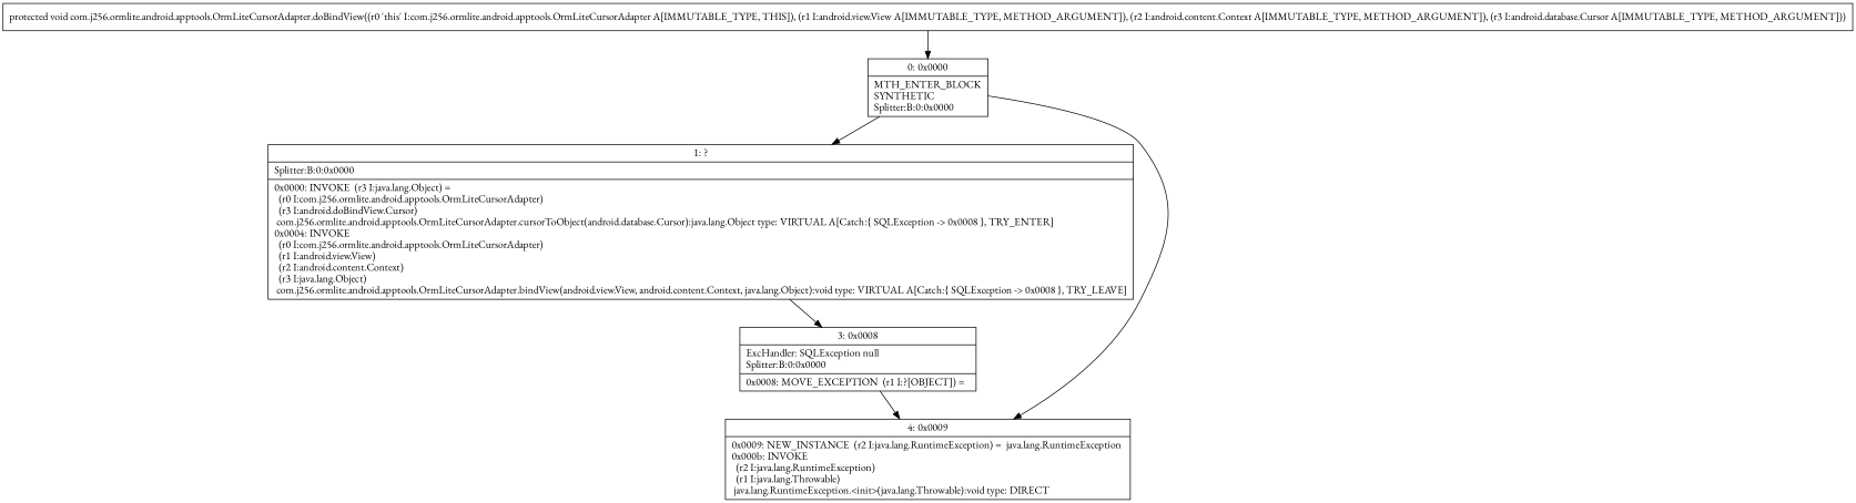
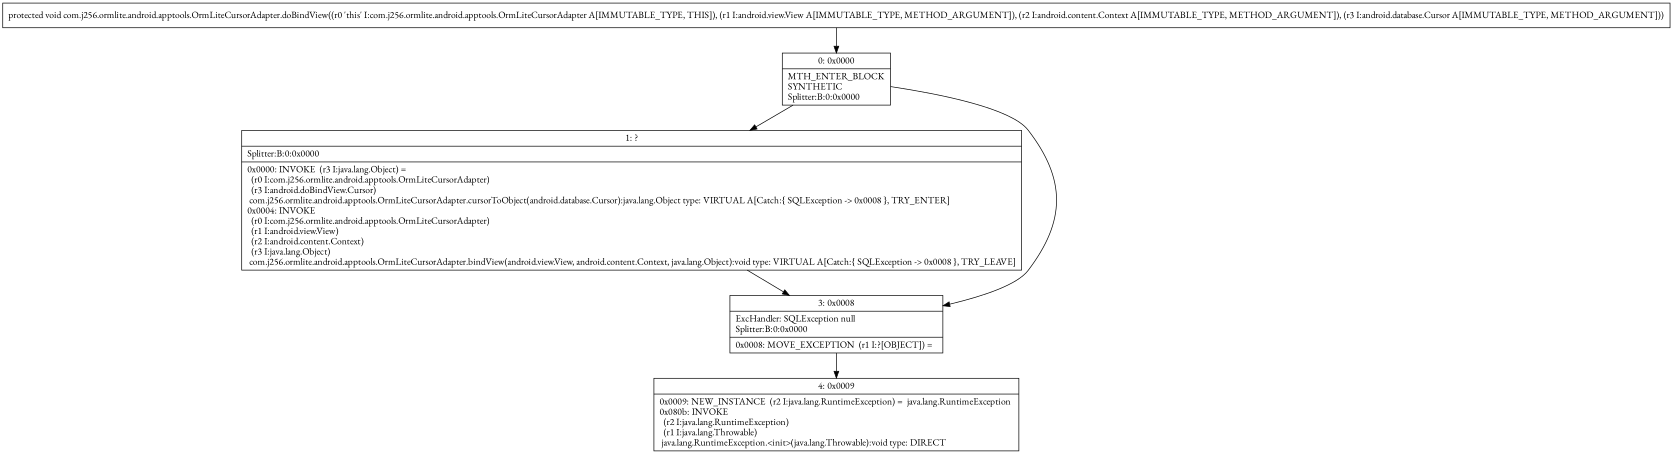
  digraph {
    fontname="EB Garamond"
    node [fontname="EB Garamond" shape=record]
    edge [fontname="EB Garamond"]
    n1 [label="{0\:\ 0x0000|MTH_ENTER_BLOCK\lSYNTHETIC\lSplitter:B:0:0x0000\l}"]
    n2 [label="{1\:\ ?|Splitter:B:0:0x0000\l|0x0000: INVOKE  (r3 I:java.lang.Object) = \l  (r0 I:com.j256.ormlite.android.apptools.OrmLiteCursorAdapter)\l  (r3 I:android.doBindView.Cursor)\l com.j256.ormlite.android.apptools.OrmLiteCursorAdapter.cursorToObject(android.database.Cursor):java.lang.Object type: VIRTUAL A[Catch:\{ SQLException \-\> 0x0008 \}, TRY_ENTER]\l0x0004: INVOKE  \l  (r0 I:com.j256.ormlite.android.apptools.OrmLiteCursorAdapter)\l  (r1 I:android.view.View)\l  (r2 I:android.content.Context)\l  (r3 I:java.lang.Object)\l com.j256.ormlite.android.apptools.OrmLiteCursorAdapter.bindView(android.view.View, android.content.Context, java.lang.Object):void type: VIRTUAL A[Catch:\{ SQLException \-\> 0x0008 \}, TRY_LEAVE]\l}"]
    n3 [label="{3\:\ 0x0008|ExcHandler: SQLException null\lSplitter:B:0:0x0000\l|0x0008: MOVE_EXCEPTION  (r1 I:?[OBJECT]) =  \l}"]
-   n4 [label="{4\:\ 0x0009|0x0009: NEW_INSTANCE  (r2 I:java.lang.RuntimeException) =  java.lang.RuntimeException \l0x000b: INVOKE  \l  (r2 I:java.lang.RuntimeException)\l  (r1 I:java.lang.Throwable)\l java.lang.RuntimeException.\<init\>(java.lang.Throwable):void type: DIRECT \l}"]
+   n4 [label="{4\:\ 0x0009|0x0009: NEW_INSTANCE  (r2 I:java.lang.RuntimeException) =  java.lang.RuntimeException \l0x080b: INVOKE  \l  (r2 I:java.lang.RuntimeException)\l  (r1 I:java.lang.Throwable)\l java.lang.RuntimeException.\<init\>(java.lang.Throwable):void type: DIRECT \l}"]
    n5 [label="{protected void com.j256.ormlite.android.apptools.OrmLiteCursorAdapter.doBindView((r0 'this' I:com.j256.ormlite.android.apptools.OrmLiteCursorAdapter A[IMMUTABLE_TYPE, THIS]), (r1 I:android.view.View A[IMMUTABLE_TYPE, METHOD_ARGUMENT]), (r2 I:android.content.Context A[IMMUTABLE_TYPE, METHOD_ARGUMENT]), (r3 I:android.database.Cursor A[IMMUTABLE_TYPE, METHOD_ARGUMENT])) }"]
    n1 -> n2
-   n1 -> n4
+   n1 -> n3
    n2 -> n3
    n3 -> n4
    n5 -> n1
  }
